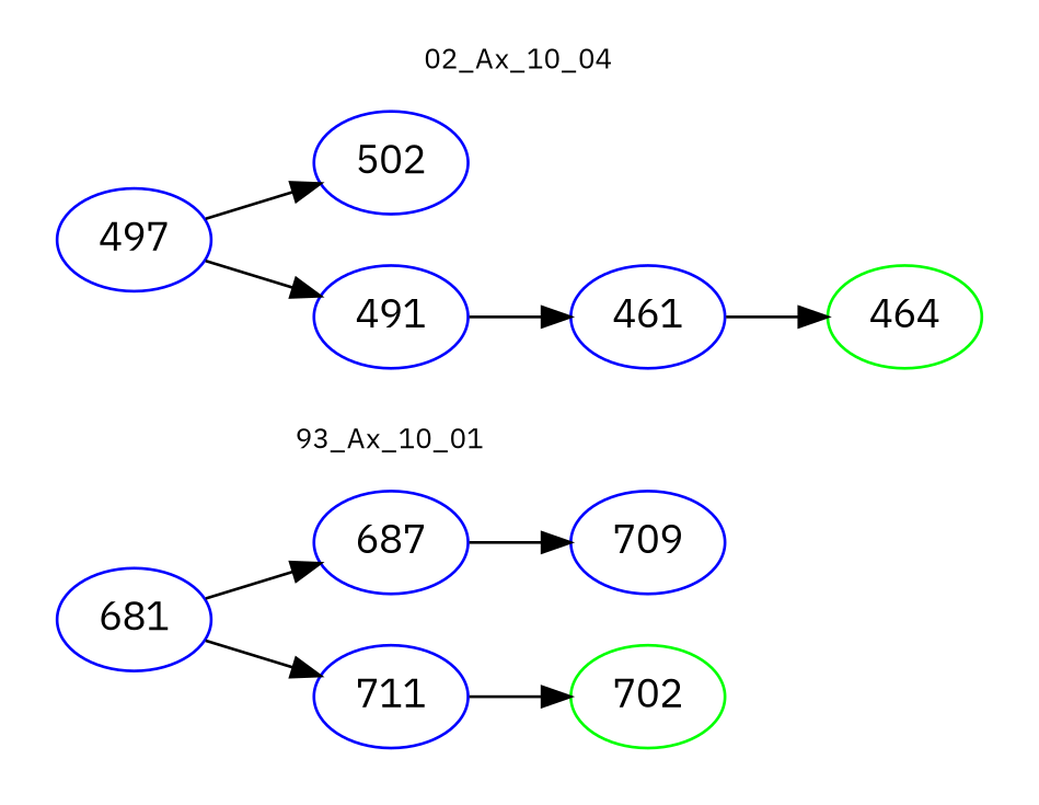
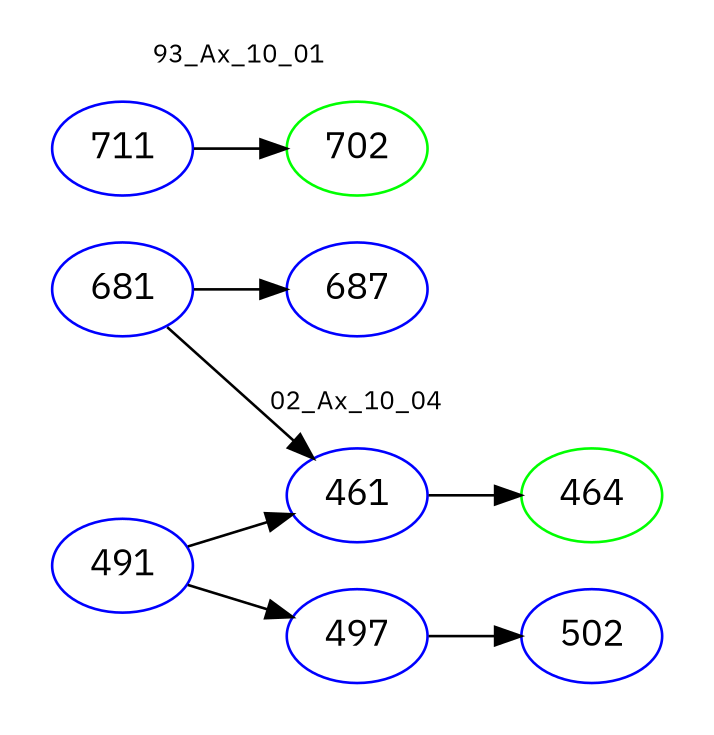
  digraph {
    fontname="IBM Plex Sans"
    rankdir=LR
    node [color=blue fontname="IBM Plex Sans"]
    edge [color=black fontname="IBM Plex Sans"]
    n1 [label=681]
    n2 [label=711]
    n3 [label=687]
    n4 [color=green label=702]
-   n5 [label=709]
    n6 [label=491]
    n7 [label=461]
    n8 [label=497]
    n9 [color=green label=464]
    n10 [label=502]
    subgraph cluster_1 {
      color=white
      fontsize=10
      label="93_Ax_10_01"
      n1
      n2
      n3
      n4
-     n5
    }
    subgraph cluster_2 {
      color=white
      fontsize=10
      label="02_Ax_10_04"
      n6
      n7
      n8
      n9
      n10
    }
-   n1 -> n2
+   n1 -> n7
    n1 -> n3
    n2 -> n4
-   n3 -> n5
    n6 -> n7
-   n8 -> n6
+   n6 -> n8
    n7 -> n9
    n8 -> n10
  }
